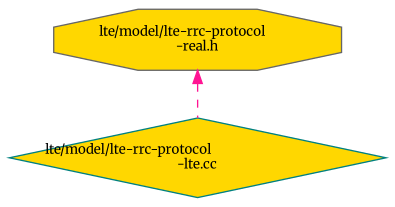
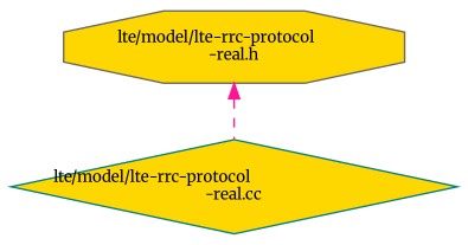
  digraph {
    fontname=Merriweather
    node [fillcolor=gold fontname=Merriweather fontsize=10 style=filled]
    n1 [color=gray40 fontcolor=black height=0.2 label="lte/model/lte-rrc-protocol\l-real.h" shape=octagon width=0.4]
-   n2 [color=teal height=0.2 label="lte/model/lte-rrc-protocol\l-lte.cc" shape=diamond width=0.4]
+   n2 [color=teal height=0.2 label="lte/model/lte-rrc-protocol\l-real.cc" shape=diamond width=0.4]
    n1 -> n2 [color=deeppink dir=back fontname=Merriweather fontsize=10 labelfontname=Helvetica labelfontsize=10 style=dashed]
  }
